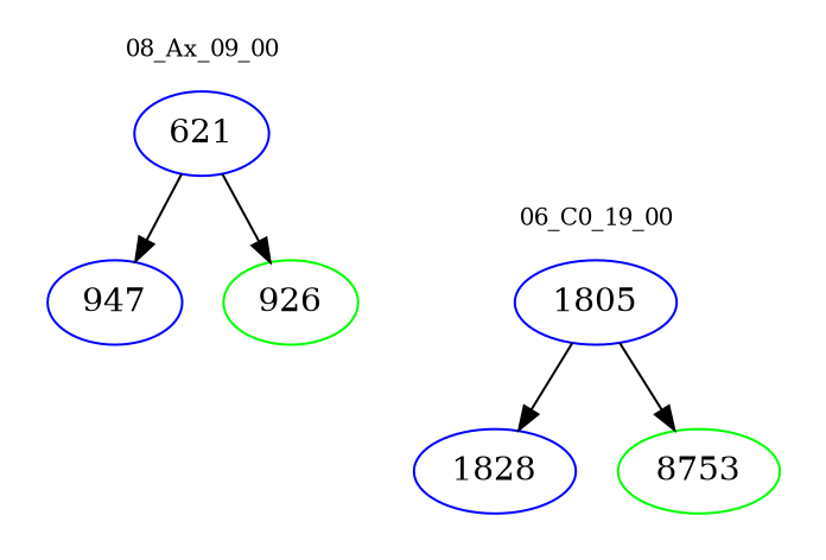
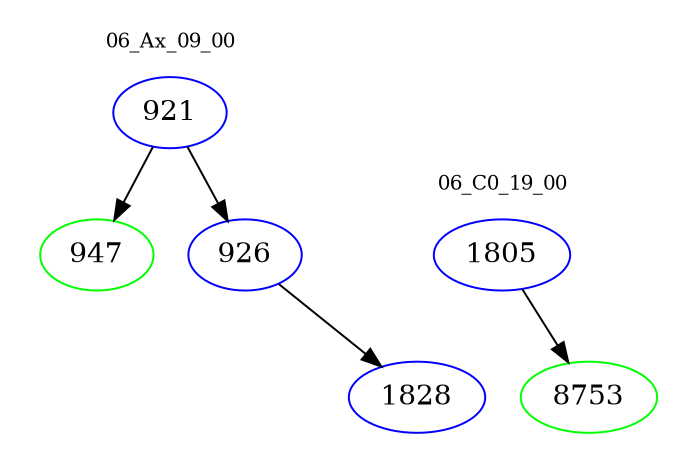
  digraph {
    node [color=blue]
    edge [color=black]
-   n1 [label=621]
-   n2 [label=947]
-   n3 [color=green label=926]
+   n1 [label=921]
+   n2 [color=green label=947]
+   n3 [label=926]
    n4 [label=1805]
    n5 [color=green label=8753]
    n6 [label=1828]
    subgraph cluster_1 {
      color=white
      fontsize=10
-     label="08_Ax_09_00"
+     label="06_Ax_09_00"
      n1
      n2
      n3
    }
    subgraph cluster_2 {
      color=white
      fontsize=10
      label="06_C0_19_00"
      n4
      n5
      n6
    }
    n1 -> n2
    n1 -> n3
    n4 -> n5
-   n4 -> n6
+   n3 -> n6
  }
